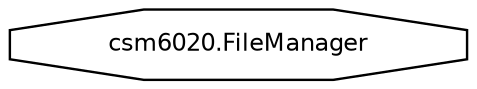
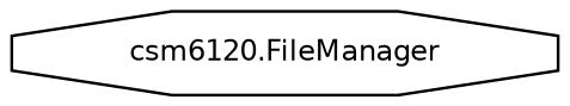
  digraph {
    rankdir=LR
-   n1 [color=black fillcolor=white fontname=Helvetica fontsize=10 height=0.2 label="csm6020.FileManager" shape=octagon style=filled width=0.4]
+   n1 [color=black fillcolor=white fontname=Helvetica fontsize=10 height=0.2 label="csm6120.FileManager" shape=octagon style=filled width=0.4]
  }
